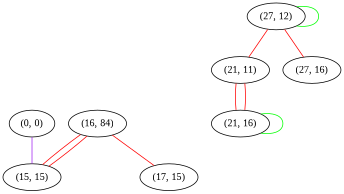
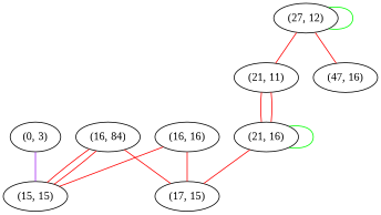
  graph {
    fontname="Liberation Serif"
    node [fontname="Liberation Serif"]
    edge [color=red fontname="Liberation Serif" weight=1]
+   "(16, 16)"
    "(15, 15)"
    "(17, 15)"
    "(27, 12)"
-   "(27, 16)"
+   "(27, 16)" [label="(47, 16)"]
    n6 [label="(21, 11)"]
    "(21, 16)"
-   "(0, 0)"
+   "(0, 0)" [label="(0, 3)"]
    n9 [label="(16, 84)"]
+   "(16, 16)" -- "(15, 15)"
+   "(16, 16)" -- "(17, 15)"
    "(27, 12)" -- "(27, 12)" [color=green weight=2]
    "(27, 12)" -- "(27, 16)"
    "(27, 12)" -- n6
    n6 -- "(21, 16)"
    n6 -- "(21, 16)"
+   "(21, 16)" -- "(17, 15)"
    "(21, 16)" -- "(21, 16)" [color=green weight=2]
    "(0, 0)" -- "(15, 15)" [color=purple weight=4]
    n9 -- "(15, 15)"
    n9 -- "(15, 15)"
    n9 -- "(17, 15)"
  }
